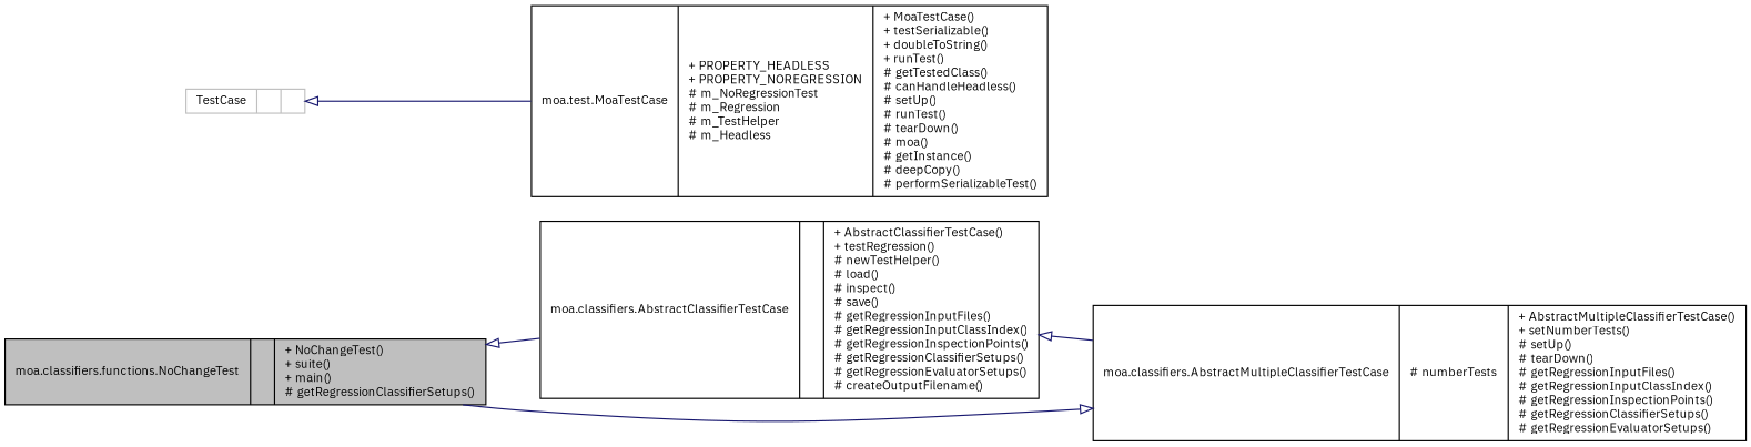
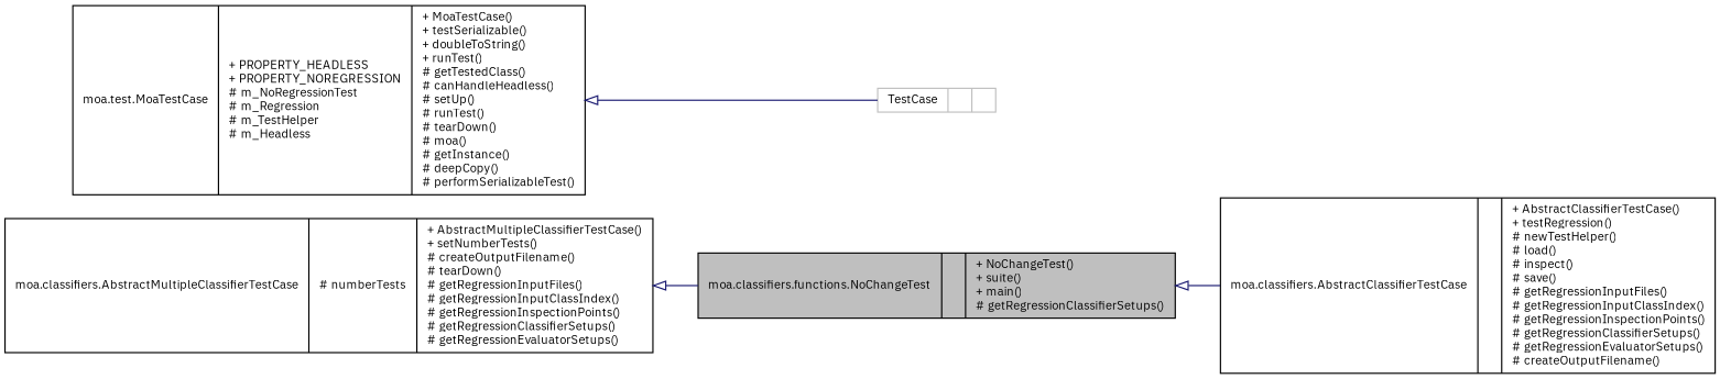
  digraph {
    fontname="IBM Plex Sans"
    rankdir=LR
    node [color=black fillcolor=white fontname="IBM Plex Sans" fontsize=10 shape=record style=filled]
    edge [arrowtail=empty color=midnightblue dir=back fontname="IBM Plex Sans" fontsize=10 labelfontname=Helvetica labelfontsize=10 style=solid]
    n1 [fillcolor=grey75 fontcolor=black height=0.2 label="{moa.classifiers.functions.NoChangeTest\n||+ NoChangeTest()\l+ suite()\l+ main()\l# getRegressionClassifierSetups()\l}" width=0.4]
    n2 [height=0.2 label="{moa.classifiers.AbstractClassifierTestCase\n||+ AbstractClassifierTestCase()\l+ testRegression()\l# newTestHelper()\l# load()\l# inspect()\l# save()\l# getRegressionInputFiles()\l# getRegressionInputClassIndex()\l# getRegressionInspectionPoints()\l# getRegressionClassifierSetups()\l# getRegressionEvaluatorSetups()\l# createOutputFilename()\l}" width=0.4]
-   n3 [height=0.2 label="{moa.classifiers.AbstractMultipleClassifierTestCase\n|# numberTests\l|+ AbstractMultipleClassifierTestCase()\l+ setNumberTests()\l# setUp()\l# tearDown()\l# getRegressionInputFiles()\l# getRegressionInputClassIndex()\l# getRegressionInspectionPoints()\l# getRegressionClassifierSetups()\l# getRegressionEvaluatorSetups()\l}" width=0.4]
+   n3 [height=0.2 label="{moa.classifiers.AbstractMultipleClassifierTestCase\n|# numberTests\l|+ AbstractMultipleClassifierTestCase()\l+ setNumberTests()\l# createOutputFilename()\l# tearDown()\l# getRegressionInputFiles()\l# getRegressionInputClassIndex()\l# getRegressionInspectionPoints()\l# getRegressionClassifierSetups()\l# getRegressionEvaluatorSetups()\l}" width=0.4]
    n4 [height=0.2 label="{moa.test.MoaTestCase\n|+ PROPERTY_HEADLESS\l+ PROPERTY_NOREGRESSION\l# m_NoRegressionTest\l# m_Regression\l# m_TestHelper\l# m_Headless\l|+ MoaTestCase()\l+ testSerializable()\l+ doubleToString()\l+ runTest()\l# getTestedClass()\l# canHandleHeadless()\l# setUp()\l# runTest()\l# tearDown()\l# moa()\l# getInstance()\l# deepCopy()\l# performSerializableTest()\l}" width=0.4]
    n5 [color=grey75 height=0.2 label="{TestCase\n||}" width=0.4]
    n1 -> n2
-   n2 -> n3
    n3 -> n1
-   n5 -> n4
+   n4 -> n5
  }
